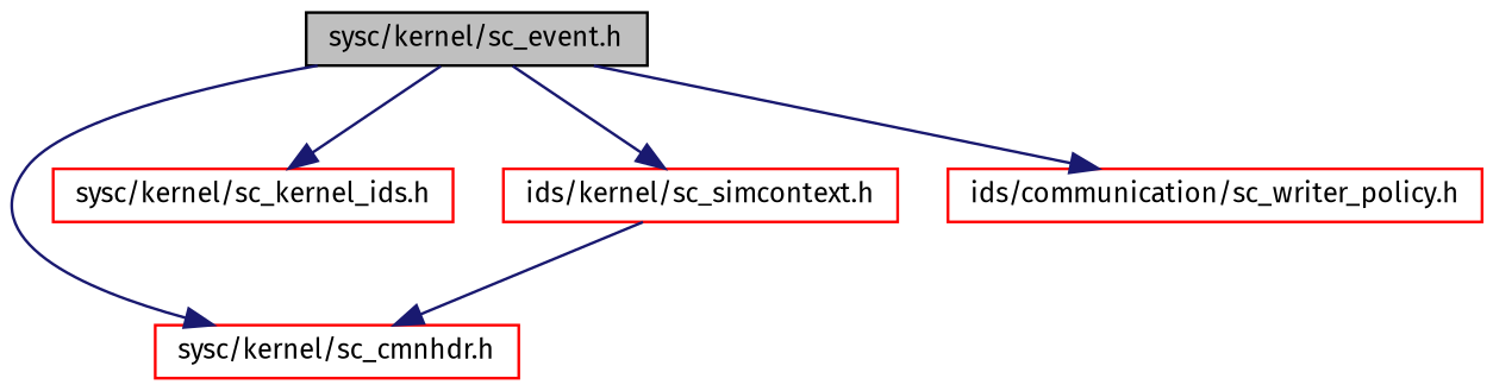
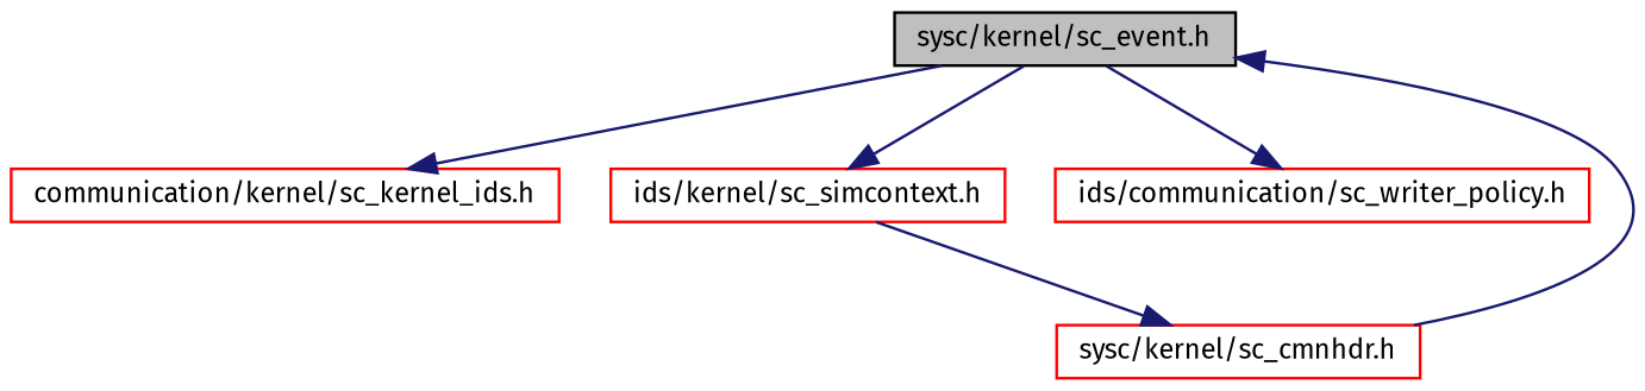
  digraph {
    fontname="Fira Sans"
    node [color=red fillcolor=white fontname="Fira Sans" fontsize=10 shape=record style=filled]
    edge [color=midnightblue fontname="Fira Sans" fontsize=10 labelfontname=FreeSans labelfontsize=10 style=solid]
    n1 [color=black fillcolor=grey75 fontcolor=black height=0.2 label="sysc/kernel/sc_event.h" width=0.4]
    n2 [height=0.2 label="sysc/kernel/sc_cmnhdr.h" width=0.4]
-   n3 [height=0.2 label="sysc/kernel/sc_kernel_ids.h" width=0.4]
+   n3 [height=0.2 label="communication/kernel/sc_kernel_ids.h" width=0.4]
    n4 [height=0.2 label="ids/kernel/sc_simcontext.h" width=0.4]
    n5 [height=0.2 label="ids/communication/sc_writer_policy.h" width=0.4]
-   n1 -> n2
+   n2 -> n1
    n1 -> n3
    n1 -> n4
    n1 -> n5
    n4 -> n2
  }
